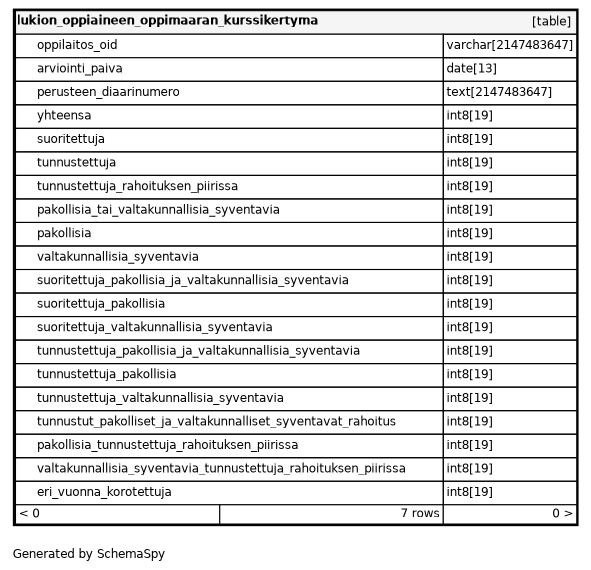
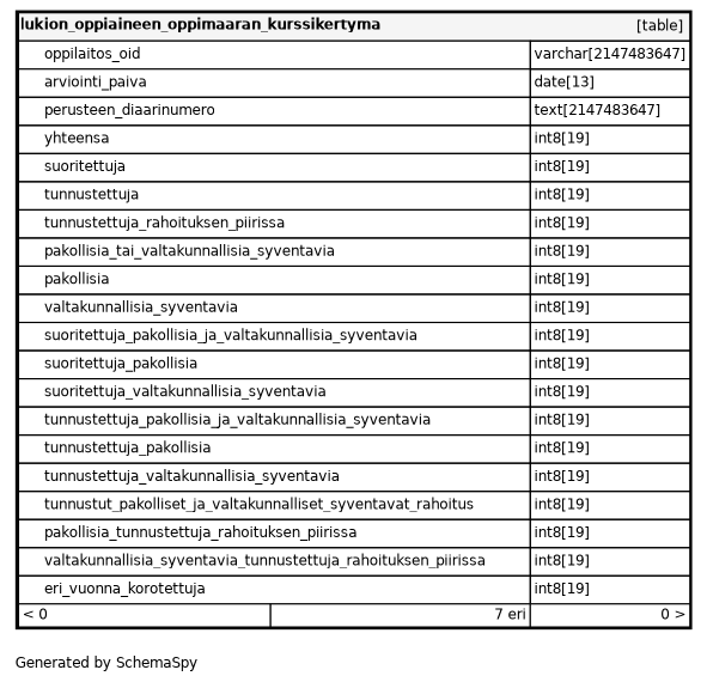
  digraph {
    bgcolor="#ffffff"
    fontname=Helvetica
    fontsize=11
    label="\nGenerated by SchemaSpy"
    labeljust=l
    nodesep=0.18
    rankdir=TB
    ranksep=0.46
    ration=compress
-   n1 [fontname=Helvetica fontsize=11 label=<     <TABLE BORDER="2" CELLBORDER="1" CELLSPACING="0" BGCOLOR="#ffffff">       <TR><TD COLSPAN="4"  BGCOLOR="#f5f5f5"><TABLE BORDER="0" CELLSPACING="0"><TR><TD ALIGN="LEFT" FIXEDSIZE="TRUE" WIDTH="279" HEIGHT="16"><B>lukion_oppiaineen_oppimaaran_kurssikertyma</B></TD><TD ALIGN="RIGHT">[table]</TD></TR></TABLE></TD></TR>       <TR><TD PORT="oppilaitos_oid" COLSPAN="2" BGCOLOR="#ffffff" ALIGN="LEFT"><TABLE BORDER="0" CELLSPACING="0" ALIGN="LEFT"><TR ALIGN="LEFT"><TD ALIGN="LEFT" FIXEDSIZE="TRUE" WIDTH="15" HEIGHT="16"></TD><TD ALIGN="LEFT" FIXEDSIZE="TRUE" WIDTH="379" HEIGHT="16">oppilaitos_oid</TD></TR></TABLE></TD><TD PORT="oppilaitos_oid.type" ALIGN="LEFT">varchar[2147483647]</TD></TR>       <TR><TD PORT="arviointi_paiva" COLSPAN="2" BGCOLOR="#ffffff" ALIGN="LEFT"><TABLE BORDER="0" CELLSPACING="0" ALIGN="LEFT"><TR ALIGN="LEFT"><TD ALIGN="LEFT" FIXEDSIZE="TRUE" WIDTH="15" HEIGHT="16"></TD><TD ALIGN="LEFT" FIXEDSIZE="TRUE" WIDTH="379" HEIGHT="16">arviointi_paiva</TD></TR></TABLE></TD><TD PORT="arviointi_paiva.type" ALIGN="LEFT">date[13]</TD></TR>       <TR><TD PORT="perusteen_diaarinumero" COLSPAN="2" ALIGN="LEFT"><TABLE BORDER="0" CELLSPACING="0" ALIGN="LEFT"><TR ALIGN="LEFT"><TD ALIGN="LEFT" FIXEDSIZE="TRUE" WIDTH="15" HEIGHT="16"></TD><TD ALIGN="LEFT" FIXEDSIZE="TRUE" WIDTH="379" HEIGHT="16">perusteen_diaarinumero</TD></TR></TABLE></TD><TD PORT="perusteen_diaarinumero.type" ALIGN="LEFT">text[2147483647]</TD></TR>       <TR><TD PORT="yhteensa" COLSPAN="2" ALIGN="LEFT"><TABLE BORDER="0" CELLSPACING="0" ALIGN="LEFT"><TR ALIGN="LEFT"><TD ALIGN="LEFT" FIXEDSIZE="TRUE" WIDTH="15" HEIGHT="16"></TD><TD ALIGN="LEFT" FIXEDSIZE="TRUE" WIDTH="379" HEIGHT="16">yhteensa</TD></TR></TABLE></TD><TD PORT="yhteensa.type" ALIGN="LEFT">int8[19]</TD></TR>       <TR><TD PORT="suoritettuja" COLSPAN="2" ALIGN="LEFT"><TABLE BORDER="0" CELLSPACING="0" ALIGN="LEFT"><TR ALIGN="LEFT"><TD ALIGN="LEFT" FIXEDSIZE="TRUE" WIDTH="15" HEIGHT="16"></TD><TD ALIGN="LEFT" FIXEDSIZE="TRUE" WIDTH="379" HEIGHT="16">suoritettuja</TD></TR></TABLE></TD><TD PORT="suoritettuja.type" ALIGN="LEFT">int8[19]</TD></TR>       <TR><TD PORT="tunnustettuja" COLSPAN="2" ALIGN="LEFT"><TABLE BORDER="0" CELLSPACING="0" ALIGN="LEFT"><TR ALIGN="LEFT"><TD ALIGN="LEFT" FIXEDSIZE="TRUE" WIDTH="15" HEIGHT="16"></TD><TD ALIGN="LEFT" FIXEDSIZE="TRUE" WIDTH="379" HEIGHT="16">tunnustettuja</TD></TR></TABLE></TD><TD PORT="tunnustettuja.type" ALIGN="LEFT">int8[19]</TD></TR>       <TR><TD PORT="tunnustettuja_rahoituksen_piirissa" COLSPAN="2" ALIGN="LEFT"><TABLE BORDER="0" CELLSPACING="0" ALIGN="LEFT"><TR ALIGN="LEFT"><TD ALIGN="LEFT" FIXEDSIZE="TRUE" WIDTH="15" HEIGHT="16"></TD><TD ALIGN="LEFT" FIXEDSIZE="TRUE" WIDTH="379" HEIGHT="16">tunnustettuja_rahoituksen_piirissa</TD></TR></TABLE></TD><TD PORT="tunnustettuja_rahoituksen_piirissa.type" ALIGN="LEFT">int8[19]</TD></TR>       <TR><TD PORT="pakollisia_tai_valtakunnallisia_syventavia" COLSPAN="2" ALIGN="LEFT"><TABLE BORDER="0" CELLSPACING="0" ALIGN="LEFT"><TR ALIGN="LEFT"><TD ALIGN="LEFT" FIXEDSIZE="TRUE" WIDTH="15" HEIGHT="16"></TD><TD ALIGN="LEFT" FIXEDSIZE="TRUE" WIDTH="379" HEIGHT="16">pakollisia_tai_valtakunnallisia_syventavia</TD></TR></TABLE></TD><TD PORT="pakollisia_tai_valtakunnallisia_syventavia.type" ALIGN="LEFT">int8[19]</TD></TR>       <TR><TD PORT="pakollisia" COLSPAN="2" ALIGN="LEFT"><TABLE BORDER="0" CELLSPACING="0" ALIGN="LEFT"><TR ALIGN="LEFT"><TD ALIGN="LEFT" FIXEDSIZE="TRUE" WIDTH="15" HEIGHT="16"></TD><TD ALIGN="LEFT" FIXEDSIZE="TRUE" WIDTH="379" HEIGHT="16">pakollisia</TD></TR></TABLE></TD><TD PORT="pakollisia.type" ALIGN="LEFT">int8[19]</TD></TR>       <TR><TD PORT="valtakunnallisia_syventavia" COLSPAN="2" ALIGN="LEFT"><TABLE BORDER="0" CELLSPACING="0" ALIGN="LEFT"><TR ALIGN="LEFT"><TD ALIGN="LEFT" FIXEDSIZE="TRUE" WIDTH="15" HEIGHT="16"></TD><TD ALIGN="LEFT" FIXEDSIZE="TRUE" WIDTH="379" HEIGHT="16">valtakunnallisia_syventavia</TD></TR></TABLE></TD><TD PORT="valtakunnallisia_syventavia.type" ALIGN="LEFT">int8[19]</TD></TR>       <TR><TD PORT="suoritettuja_pakollisia_ja_valtakunnallisia_syventavia" COLSPAN="2" ALIGN="LEFT"><TABLE BORDER="0" CELLSPACING="0" ALIGN="LEFT"><TR ALIGN="LEFT"><TD ALIGN="LEFT" FIXEDSIZE="TRUE" WIDTH="15" HEIGHT="16"></TD><TD ALIGN="LEFT" FIXEDSIZE="TRUE" WIDTH="379" HEIGHT="16">suoritettuja_pakollisia_ja_valtakunnallisia_syventavia</TD></TR></TABLE></TD><TD PORT="suoritettuja_pakollisia_ja_valtakunnallisia_syventavia.type" ALIGN="LEFT">int8[19]</TD></TR>       <TR><TD PORT="suoritettuja_pakollisia" COLSPAN="2" ALIGN="LEFT"><TABLE BORDER="0" CELLSPACING="0" ALIGN="LEFT"><TR ALIGN="LEFT"><TD ALIGN="LEFT" FIXEDSIZE="TRUE" WIDTH="15" HEIGHT="16"></TD><TD ALIGN="LEFT" FIXEDSIZE="TRUE" WIDTH="379" HEIGHT="16">suoritettuja_pakollisia</TD></TR></TABLE></TD><TD PORT="suoritettuja_pakollisia.type" ALIGN="LEFT">int8[19]</TD></TR>       <TR><TD PORT="suoritettuja_valtakunnallisia_syventavia" COLSPAN="2" ALIGN="LEFT"><TABLE BORDER="0" CELLSPACING="0" ALIGN="LEFT"><TR ALIGN="LEFT"><TD ALIGN="LEFT" FIXEDSIZE="TRUE" WIDTH="15" HEIGHT="16"></TD><TD ALIGN="LEFT" FIXEDSIZE="TRUE" WIDTH="379" HEIGHT="16">suoritettuja_valtakunnallisia_syventavia</TD></TR></TABLE></TD><TD PORT="suoritettuja_valtakunnallisia_syventavia.type" ALIGN="LEFT">int8[19]</TD></TR>       <TR><TD PORT="tunnustettuja_pakollisia_ja_valtakunnallisia_syventavia" COLSPAN="2" ALIGN="LEFT"><TABLE BORDER="0" CELLSPACING="0" ALIGN="LEFT"><TR ALIGN="LEFT"><TD ALIGN="LEFT" FIXEDSIZE="TRUE" WIDTH="15" HEIGHT="16"></TD><TD ALIGN="LEFT" FIXEDSIZE="TRUE" WIDTH="379" HEIGHT="16">tunnustettuja_pakollisia_ja_valtakunnallisia_syventavia</TD></TR></TABLE></TD><TD PORT="tunnustettuja_pakollisia_ja_valtakunnallisia_syventavia.type" ALIGN="LEFT">int8[19]</TD></TR>       <TR><TD PORT="tunnustettuja_pakollisia" COLSPAN="2" ALIGN="LEFT"><TABLE BORDER="0" CELLSPACING="0" ALIGN="LEFT"><TR ALIGN="LEFT"><TD ALIGN="LEFT" FIXEDSIZE="TRUE" WIDTH="15" HEIGHT="16"></TD><TD ALIGN="LEFT" FIXEDSIZE="TRUE" WIDTH="379" HEIGHT="16">tunnustettuja_pakollisia</TD></TR></TABLE></TD><TD PORT="tunnustettuja_pakollisia.type" ALIGN="LEFT">int8[19]</TD></TR>       <TR><TD PORT="tunnustettuja_valtakunnallisia_syventavia" COLSPAN="2" ALIGN="LEFT"><TABLE BORDER="0" CELLSPACING="0" ALIGN="LEFT"><TR ALIGN="LEFT"><TD ALIGN="LEFT" FIXEDSIZE="TRUE" WIDTH="15" HEIGHT="16"></TD><TD ALIGN="LEFT" FIXEDSIZE="TRUE" WIDTH="379" HEIGHT="16">tunnustettuja_valtakunnallisia_syventavia</TD></TR></TABLE></TD><TD PORT="tunnustettuja_valtakunnallisia_syventavia.type" ALIGN="LEFT">int8[19]</TD></TR>       <TR><TD PORT="tunnustut_pakolliset_ja_valtakunnalliset_syventavat_rahoitus" COLSPAN="2" ALIGN="LEFT"><TABLE BORDER="0" CELLSPACING="0" ALIGN="LEFT"><TR ALIGN="LEFT"><TD ALIGN="LEFT" FIXEDSIZE="TRUE" WIDTH="15" HEIGHT="16"></TD><TD ALIGN="LEFT" FIXEDSIZE="TRUE" WIDTH="379" HEIGHT="16">tunnustut_pakolliset_ja_valtakunnalliset_syventavat_rahoitus</TD></TR></TABLE></TD><TD PORT="tunnustut_pakolliset_ja_valtakunnalliset_syventavat_rahoitus.type" ALIGN="LEFT">int8[19]</TD></TR>       <TR><TD PORT="pakollisia_tunnustettuja_rahoituksen_piirissa" COLSPAN="2" ALIGN="LEFT"><TABLE BORDER="0" CELLSPACING="0" ALIGN="LEFT"><TR ALIGN="LEFT"><TD ALIGN="LEFT" FIXEDSIZE="TRUE" WIDTH="15" HEIGHT="16"></TD><TD ALIGN="LEFT" FIXEDSIZE="TRUE" WIDTH="379" HEIGHT="16">pakollisia_tunnustettuja_rahoituksen_piirissa</TD></TR></TABLE></TD><TD PORT="pakollisia_tunnustettuja_rahoituksen_piirissa.type" ALIGN="LEFT">int8[19]</TD></TR>       <TR><TD PORT="valtakunnallisia_syventavia_tunnustettuja_rahoituksen_piirissa" COLSPAN="2" ALIGN="LEFT"><TABLE BORDER="0" CELLSPACING="0" ALIGN="LEFT"><TR ALIGN="LEFT"><TD ALIGN="LEFT" FIXEDSIZE="TRUE" WIDTH="15" HEIGHT="16"></TD><TD ALIGN="LEFT" FIXEDSIZE="TRUE" WIDTH="379" HEIGHT="16">valtakunnallisia_syventavia_tunnustettuja_rahoituksen_piirissa</TD></TR></TABLE></TD><TD PORT="valtakunnallisia_syventavia_tunnustettuja_rahoituksen_piirissa.type" ALIGN="LEFT">int8[19]</TD></TR>       <TR><TD PORT="eri_vuonna_korotettuja" COLSPAN="2" ALIGN="LEFT"><TABLE BORDER="0" CELLSPACING="0" ALIGN="LEFT"><TR ALIGN="LEFT"><TD ALIGN="LEFT" FIXEDSIZE="TRUE" WIDTH="15" HEIGHT="16"></TD><TD ALIGN="LEFT" FIXEDSIZE="TRUE" WIDTH="379" HEIGHT="16">eri_vuonna_korotettuja</TD></TR></TABLE></TD><TD PORT="eri_vuonna_korotettuja.type" ALIGN="LEFT">int8[19]</TD></TR>       <TR><TD ALIGN="LEFT" BGCOLOR="#ffffff">&lt; 0</TD><TD ALIGN="RIGHT" BGCOLOR="#ffffff">7 rows</TD><TD ALIGN="RIGHT" BGCOLOR="#ffffff">0 &gt;</TD></TR>     </TABLE>> shape=plaintext]
+   n1 [fontname=Helvetica fontsize=11 label=<     <TABLE BORDER="2" CELLBORDER="1" CELLSPACING="0" BGCOLOR="#ffffff">       <TR><TD COLSPAN="4"  BGCOLOR="#f5f5f5"><TABLE BORDER="0" CELLSPACING="0"><TR><TD ALIGN="LEFT" FIXEDSIZE="TRUE" WIDTH="279" HEIGHT="16"><B>lukion_oppiaineen_oppimaaran_kurssikertyma</B></TD><TD ALIGN="RIGHT">[table]</TD></TR></TABLE></TD></TR>       <TR><TD PORT="oppilaitos_oid" COLSPAN="2" BGCOLOR="#ffffff" ALIGN="LEFT"><TABLE BORDER="0" CELLSPACING="0" ALIGN="LEFT"><TR ALIGN="LEFT"><TD ALIGN="LEFT" FIXEDSIZE="TRUE" WIDTH="15" HEIGHT="16"></TD><TD ALIGN="LEFT" FIXEDSIZE="TRUE" WIDTH="379" HEIGHT="16">oppilaitos_oid</TD></TR></TABLE></TD><TD PORT="oppilaitos_oid.type" ALIGN="LEFT">varchar[2147483647]</TD></TR>       <TR><TD PORT="arviointi_paiva" COLSPAN="2" BGCOLOR="#ffffff" ALIGN="LEFT"><TABLE BORDER="0" CELLSPACING="0" ALIGN="LEFT"><TR ALIGN="LEFT"><TD ALIGN="LEFT" FIXEDSIZE="TRUE" WIDTH="15" HEIGHT="16"></TD><TD ALIGN="LEFT" FIXEDSIZE="TRUE" WIDTH="379" HEIGHT="16">arviointi_paiva</TD></TR></TABLE></TD><TD PORT="arviointi_paiva.type" ALIGN="LEFT">date[13]</TD></TR>       <TR><TD PORT="perusteen_diaarinumero" COLSPAN="2" ALIGN="LEFT"><TABLE BORDER="0" CELLSPACING="0" ALIGN="LEFT"><TR ALIGN="LEFT"><TD ALIGN="LEFT" FIXEDSIZE="TRUE" WIDTH="15" HEIGHT="16"></TD><TD ALIGN="LEFT" FIXEDSIZE="TRUE" WIDTH="379" HEIGHT="16">perusteen_diaarinumero</TD></TR></TABLE></TD><TD PORT="perusteen_diaarinumero.type" ALIGN="LEFT">text[2147483647]</TD></TR>       <TR><TD PORT="yhteensa" COLSPAN="2" ALIGN="LEFT"><TABLE BORDER="0" CELLSPACING="0" ALIGN="LEFT"><TR ALIGN="LEFT"><TD ALIGN="LEFT" FIXEDSIZE="TRUE" WIDTH="15" HEIGHT="16"></TD><TD ALIGN="LEFT" FIXEDSIZE="TRUE" WIDTH="379" HEIGHT="16">yhteensa</TD></TR></TABLE></TD><TD PORT="yhteensa.type" ALIGN="LEFT">int8[19]</TD></TR>       <TR><TD PORT="suoritettuja" COLSPAN="2" ALIGN="LEFT"><TABLE BORDER="0" CELLSPACING="0" ALIGN="LEFT"><TR ALIGN="LEFT"><TD ALIGN="LEFT" FIXEDSIZE="TRUE" WIDTH="15" HEIGHT="16"></TD><TD ALIGN="LEFT" FIXEDSIZE="TRUE" WIDTH="379" HEIGHT="16">suoritettuja</TD></TR></TABLE></TD><TD PORT="suoritettuja.type" ALIGN="LEFT">int8[19]</TD></TR>       <TR><TD PORT="tunnustettuja" COLSPAN="2" ALIGN="LEFT"><TABLE BORDER="0" CELLSPACING="0" ALIGN="LEFT"><TR ALIGN="LEFT"><TD ALIGN="LEFT" FIXEDSIZE="TRUE" WIDTH="15" HEIGHT="16"></TD><TD ALIGN="LEFT" FIXEDSIZE="TRUE" WIDTH="379" HEIGHT="16">tunnustettuja</TD></TR></TABLE></TD><TD PORT="tunnustettuja.type" ALIGN="LEFT">int8[19]</TD></TR>       <TR><TD PORT="tunnustettuja_rahoituksen_piirissa" COLSPAN="2" ALIGN="LEFT"><TABLE BORDER="0" CELLSPACING="0" ALIGN="LEFT"><TR ALIGN="LEFT"><TD ALIGN="LEFT" FIXEDSIZE="TRUE" WIDTH="15" HEIGHT="16"></TD><TD ALIGN="LEFT" FIXEDSIZE="TRUE" WIDTH="379" HEIGHT="16">tunnustettuja_rahoituksen_piirissa</TD></TR></TABLE></TD><TD PORT="tunnustettuja_rahoituksen_piirissa.type" ALIGN="LEFT">int8[19]</TD></TR>       <TR><TD PORT="pakollisia_tai_valtakunnallisia_syventavia" COLSPAN="2" ALIGN="LEFT"><TABLE BORDER="0" CELLSPACING="0" ALIGN="LEFT"><TR ALIGN="LEFT"><TD ALIGN="LEFT" FIXEDSIZE="TRUE" WIDTH="15" HEIGHT="16"></TD><TD ALIGN="LEFT" FIXEDSIZE="TRUE" WIDTH="379" HEIGHT="16">pakollisia_tai_valtakunnallisia_syventavia</TD></TR></TABLE></TD><TD PORT="pakollisia_tai_valtakunnallisia_syventavia.type" ALIGN="LEFT">int8[19]</TD></TR>       <TR><TD PORT="pakollisia" COLSPAN="2" ALIGN="LEFT"><TABLE BORDER="0" CELLSPACING="0" ALIGN="LEFT"><TR ALIGN="LEFT"><TD ALIGN="LEFT" FIXEDSIZE="TRUE" WIDTH="15" HEIGHT="16"></TD><TD ALIGN="LEFT" FIXEDSIZE="TRUE" WIDTH="379" HEIGHT="16">pakollisia</TD></TR></TABLE></TD><TD PORT="pakollisia.type" ALIGN="LEFT">int8[19]</TD></TR>       <TR><TD PORT="valtakunnallisia_syventavia" COLSPAN="2" ALIGN="LEFT"><TABLE BORDER="0" CELLSPACING="0" ALIGN="LEFT"><TR ALIGN="LEFT"><TD ALIGN="LEFT" FIXEDSIZE="TRUE" WIDTH="15" HEIGHT="16"></TD><TD ALIGN="LEFT" FIXEDSIZE="TRUE" WIDTH="379" HEIGHT="16">valtakunnallisia_syventavia</TD></TR></TABLE></TD><TD PORT="valtakunnallisia_syventavia.type" ALIGN="LEFT">int8[19]</TD></TR>       <TR><TD PORT="suoritettuja_pakollisia_ja_valtakunnallisia_syventavia" COLSPAN="2" ALIGN="LEFT"><TABLE BORDER="0" CELLSPACING="0" ALIGN="LEFT"><TR ALIGN="LEFT"><TD ALIGN="LEFT" FIXEDSIZE="TRUE" WIDTH="15" HEIGHT="16"></TD><TD ALIGN="LEFT" FIXEDSIZE="TRUE" WIDTH="379" HEIGHT="16">suoritettuja_pakollisia_ja_valtakunnallisia_syventavia</TD></TR></TABLE></TD><TD PORT="suoritettuja_pakollisia_ja_valtakunnallisia_syventavia.type" ALIGN="LEFT">int8[19]</TD></TR>       <TR><TD PORT="suoritettuja_pakollisia" COLSPAN="2" ALIGN="LEFT"><TABLE BORDER="0" CELLSPACING="0" ALIGN="LEFT"><TR ALIGN="LEFT"><TD ALIGN="LEFT" FIXEDSIZE="TRUE" WIDTH="15" HEIGHT="16"></TD><TD ALIGN="LEFT" FIXEDSIZE="TRUE" WIDTH="379" HEIGHT="16">suoritettuja_pakollisia</TD></TR></TABLE></TD><TD PORT="suoritettuja_pakollisia.type" ALIGN="LEFT">int8[19]</TD></TR>       <TR><TD PORT="suoritettuja_valtakunnallisia_syventavia" COLSPAN="2" ALIGN="LEFT"><TABLE BORDER="0" CELLSPACING="0" ALIGN="LEFT"><TR ALIGN="LEFT"><TD ALIGN="LEFT" FIXEDSIZE="TRUE" WIDTH="15" HEIGHT="16"></TD><TD ALIGN="LEFT" FIXEDSIZE="TRUE" WIDTH="379" HEIGHT="16">suoritettuja_valtakunnallisia_syventavia</TD></TR></TABLE></TD><TD PORT="suoritettuja_valtakunnallisia_syventavia.type" ALIGN="LEFT">int8[19]</TD></TR>       <TR><TD PORT="tunnustettuja_pakollisia_ja_valtakunnallisia_syventavia" COLSPAN="2" ALIGN="LEFT"><TABLE BORDER="0" CELLSPACING="0" ALIGN="LEFT"><TR ALIGN="LEFT"><TD ALIGN="LEFT" FIXEDSIZE="TRUE" WIDTH="15" HEIGHT="16"></TD><TD ALIGN="LEFT" FIXEDSIZE="TRUE" WIDTH="379" HEIGHT="16">tunnustettuja_pakollisia_ja_valtakunnallisia_syventavia</TD></TR></TABLE></TD><TD PORT="tunnustettuja_pakollisia_ja_valtakunnallisia_syventavia.type" ALIGN="LEFT">int8[19]</TD></TR>       <TR><TD PORT="tunnustettuja_pakollisia" COLSPAN="2" ALIGN="LEFT"><TABLE BORDER="0" CELLSPACING="0" ALIGN="LEFT"><TR ALIGN="LEFT"><TD ALIGN="LEFT" FIXEDSIZE="TRUE" WIDTH="15" HEIGHT="16"></TD><TD ALIGN="LEFT" FIXEDSIZE="TRUE" WIDTH="379" HEIGHT="16">tunnustettuja_pakollisia</TD></TR></TABLE></TD><TD PORT="tunnustettuja_pakollisia.type" ALIGN="LEFT">int8[19]</TD></TR>       <TR><TD PORT="tunnustettuja_valtakunnallisia_syventavia" COLSPAN="2" ALIGN="LEFT"><TABLE BORDER="0" CELLSPACING="0" ALIGN="LEFT"><TR ALIGN="LEFT"><TD ALIGN="LEFT" FIXEDSIZE="TRUE" WIDTH="15" HEIGHT="16"></TD><TD ALIGN="LEFT" FIXEDSIZE="TRUE" WIDTH="379" HEIGHT="16">tunnustettuja_valtakunnallisia_syventavia</TD></TR></TABLE></TD><TD PORT="tunnustettuja_valtakunnallisia_syventavia.type" ALIGN="LEFT">int8[19]</TD></TR>       <TR><TD PORT="tunnustut_pakolliset_ja_valtakunnalliset_syventavat_rahoitus" COLSPAN="2" ALIGN="LEFT"><TABLE BORDER="0" CELLSPACING="0" ALIGN="LEFT"><TR ALIGN="LEFT"><TD ALIGN="LEFT" FIXEDSIZE="TRUE" WIDTH="15" HEIGHT="16"></TD><TD ALIGN="LEFT" FIXEDSIZE="TRUE" WIDTH="379" HEIGHT="16">tunnustut_pakolliset_ja_valtakunnalliset_syventavat_rahoitus</TD></TR></TABLE></TD><TD PORT="tunnustut_pakolliset_ja_valtakunnalliset_syventavat_rahoitus.type" ALIGN="LEFT">int8[19]</TD></TR>       <TR><TD PORT="pakollisia_tunnustettuja_rahoituksen_piirissa" COLSPAN="2" ALIGN="LEFT"><TABLE BORDER="0" CELLSPACING="0" ALIGN="LEFT"><TR ALIGN="LEFT"><TD ALIGN="LEFT" FIXEDSIZE="TRUE" WIDTH="15" HEIGHT="16"></TD><TD ALIGN="LEFT" FIXEDSIZE="TRUE" WIDTH="379" HEIGHT="16">pakollisia_tunnustettuja_rahoituksen_piirissa</TD></TR></TABLE></TD><TD PORT="pakollisia_tunnustettuja_rahoituksen_piirissa.type" ALIGN="LEFT">int8[19]</TD></TR>       <TR><TD PORT="valtakunnallisia_syventavia_tunnustettuja_rahoituksen_piirissa" COLSPAN="2" ALIGN="LEFT"><TABLE BORDER="0" CELLSPACING="0" ALIGN="LEFT"><TR ALIGN="LEFT"><TD ALIGN="LEFT" FIXEDSIZE="TRUE" WIDTH="15" HEIGHT="16"></TD><TD ALIGN="LEFT" FIXEDSIZE="TRUE" WIDTH="379" HEIGHT="16">valtakunnallisia_syventavia_tunnustettuja_rahoituksen_piirissa</TD></TR></TABLE></TD><TD PORT="valtakunnallisia_syventavia_tunnustettuja_rahoituksen_piirissa.type" ALIGN="LEFT">int8[19]</TD></TR>       <TR><TD PORT="eri_vuonna_korotettuja" COLSPAN="2" ALIGN="LEFT"><TABLE BORDER="0" CELLSPACING="0" ALIGN="LEFT"><TR ALIGN="LEFT"><TD ALIGN="LEFT" FIXEDSIZE="TRUE" WIDTH="15" HEIGHT="16"></TD><TD ALIGN="LEFT" FIXEDSIZE="TRUE" WIDTH="379" HEIGHT="16">eri_vuonna_korotettuja</TD></TR></TABLE></TD><TD PORT="eri_vuonna_korotettuja.type" ALIGN="LEFT">int8[19]</TD></TR>       <TR><TD ALIGN="LEFT" BGCOLOR="#ffffff">&lt; 0</TD><TD ALIGN="RIGHT" BGCOLOR="#ffffff">7 eri</TD><TD ALIGN="RIGHT" BGCOLOR="#ffffff">0 &gt;</TD></TR>     </TABLE>> shape=plaintext]
  }
